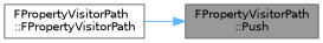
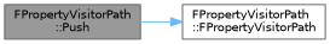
  digraph {
    rankdir=RL
    node [fontname=Helvetica fontsize=10 shape=box style=filled]
    n1 [color=gray40 fillcolor=grey60 fontcolor=black height=0.2 label="FPropertyVisitorPath\l::Push" width=0.4]
    n2 [color=grey40 fillcolor=white height=0.2 label="FPropertyVisitorPath\l::FPropertyVisitorPath" width=0.4]
-   n1 -> n2 [color=steelblue1 dir=back fontname=Helvetica fontsize=10 labelfontname=Helvetica labelfontsize=10 style=solid]
+   n2 -> n1 [color=steelblue1 dir=back fontname=Helvetica fontsize=10 labelfontname=Helvetica labelfontsize=10 style=solid]
  }
